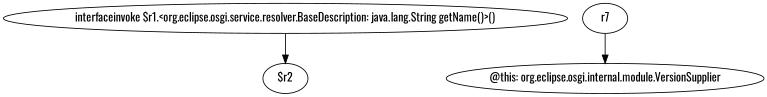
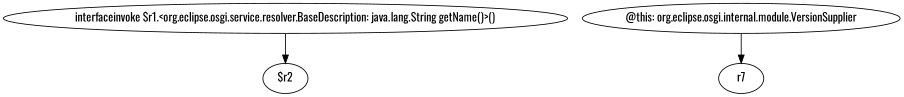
  digraph {
    fontname=Oswald
    node [fontname=Oswald]
    edge [fontname=Oswald]
    n1 [label="interfaceinvoke $r1.<org.eclipse.osgi.service.resolver.BaseDescription: java.lang.String getName()>()"]
    n2 [label="$r2"]
    n3 [label="@this: org.eclipse.osgi.internal.module.VersionSupplier"]
    n4 [label=r7]
    n1 -> n2
-   n4 -> n3
+   n3 -> n4
  }
